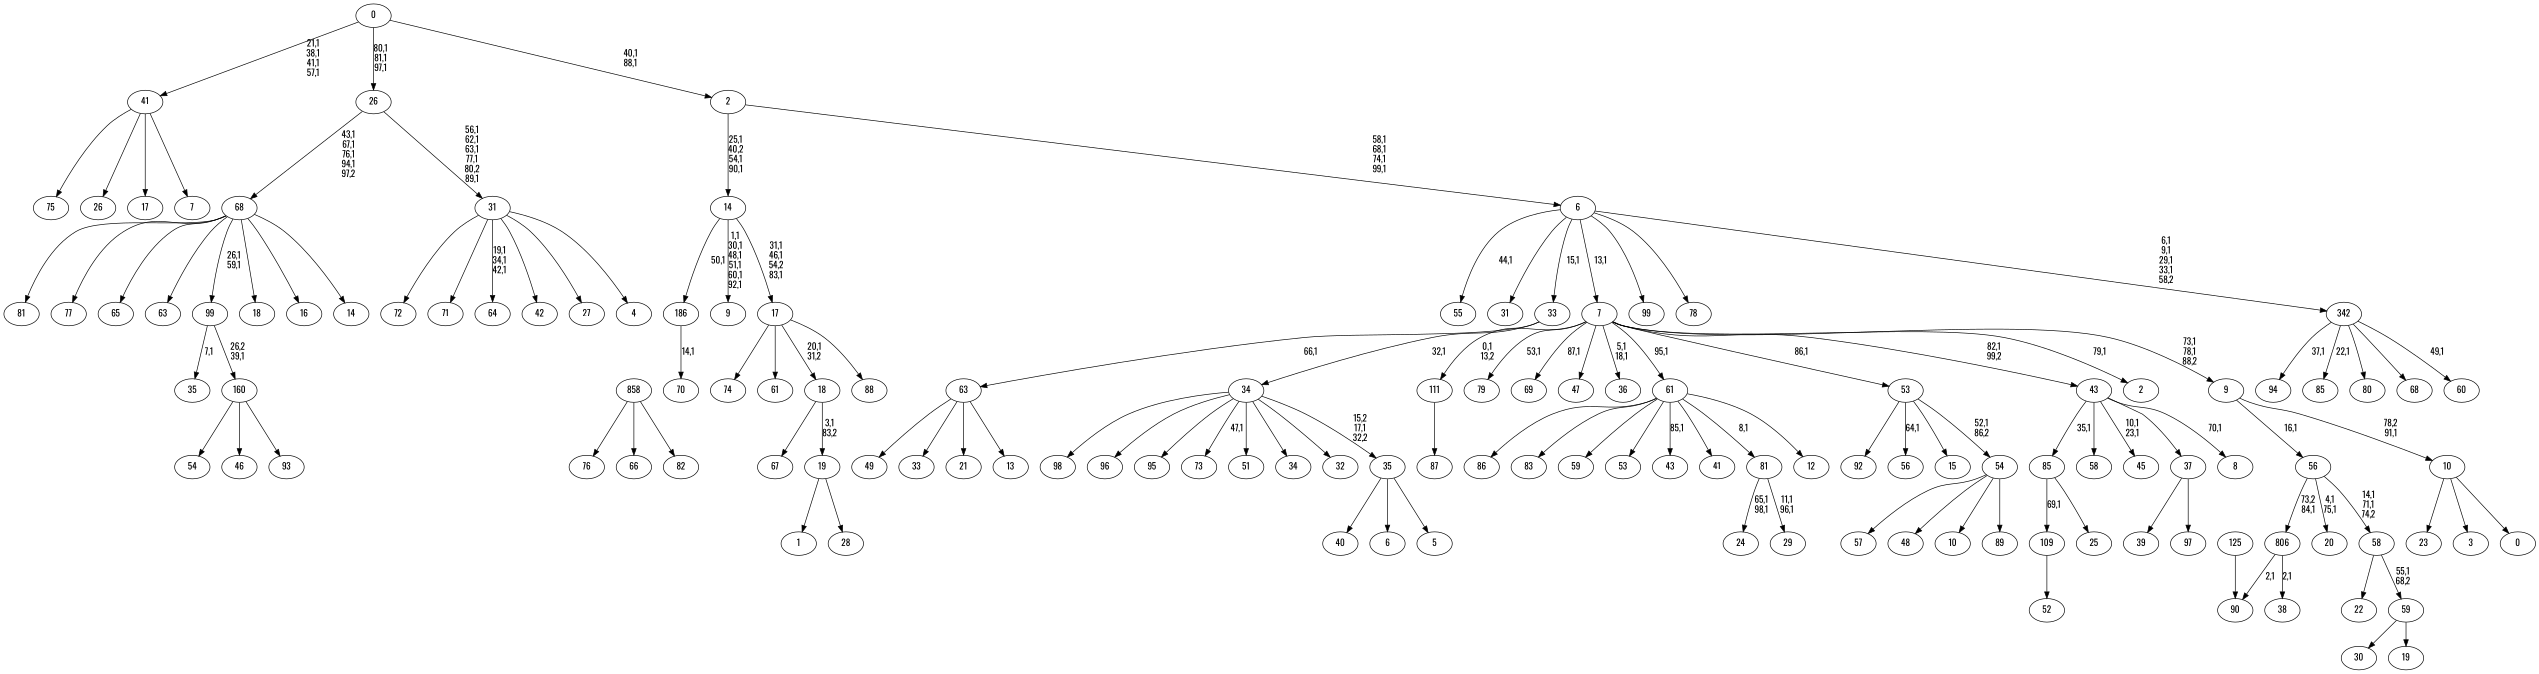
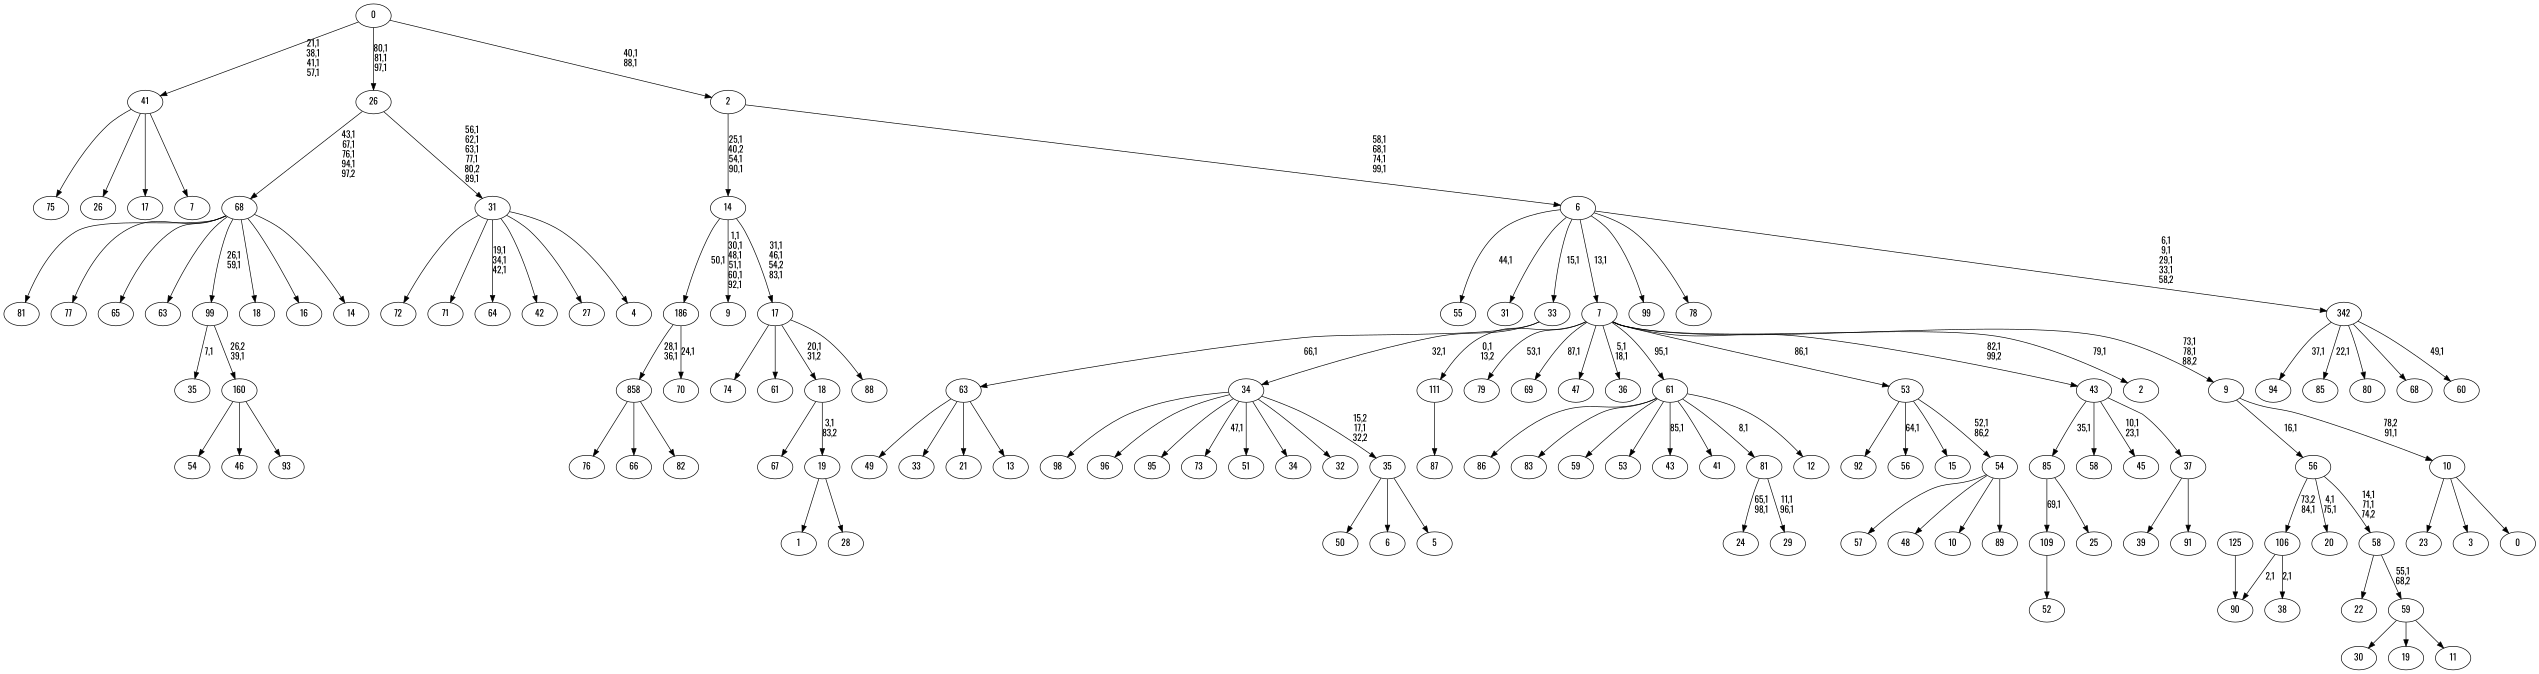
  digraph {
    fontname=Oswald
    node [fontname=Oswald]
    edge [fontname=Oswald]
    n1 [label=99]
    n2 [label=98]
    n3 [label=96]
    n4 [label=95]
    n5 [label=94]
    n6 [label=93]
    n7 [label=92]
-   n8 [label=97]
+   n8 [label=91]
    n9 [label=90]
    n10 [label=89]
    n11 [label=88]
    n12 [label=87]
    n13 [label=86]
    n14 [label=85]
    n15 [label=111]
    n16 [label=83]
    n17 [label=82]
    n18 [label=81]
    n19 [label=80]
    n20 [label=79]
    n21 [label=78]
    n22 [label=77]
    n23 [label=76]
    n24 [label=75]
    n25 [label=74]
    n26 [label=73]
    n27 [label=72]
    n28 [label=71]
    n29 [label=70]
    n30 [label=69]
    n31 [label=68]
    n32 [label=67]
    n33 [label=66]
    n34 [label=858]
    n35 [label=186]
    n36 [label=65]
    n37 [label=64]
    n38 [label=63]
    n39 [label=61]
    n40 [label=60]
    n41 [label=342]
    n42 [label=59]
    n43 [label=58]
    n44 [label=57]
    n45 [label=56]
    n46 [label=55]
    n47 [label=54]
    n48 [label=53]
    n49 [label=52]
    n50 [label=51]
    125
    n52 [label=49]
    n53 [label=48]
    n54 [label=47]
    n55 [label=46]
    n56 [label=160]
    n57 [label=45]
    n58 [label=43]
    n59 [label=42]
    n60 [label=41]
-   n61 [label=40]
+   n61 [label=50]
    n62 [label=39]
    109
    n64 [label=38]
-   106 [label=806]
+   106
    n66 [label=37]
    n67 [label=36]
    n68 [label=35]
    99
    n70 [label=34]
    n71 [label=33]
    n72 [label=32]
    n73 [label=31]
    n74 [label=30]
    n75 [label=29]
    n76 [label=28]
    n77 [label=27]
    n78 [label=26]
    n79 [label=25]
    85
    n81 [label=24]
    81
    n83 [label=23]
    n84 [label=22]
    n85 [label=21]
    n86 [label=20]
    n87 [label=19]
    n88 [label=18]
    n89 [label=17]
    n90 [label=16]
    n91 [label=15]
    n92 [label=14]
    68
    n94 [label=13]
    63
    n96 [label=12]
    61
+   n98 [label=11]
    59
    58
    56
    n102 [label=10]
    54
    53
    n105 [label=9]
-   n106 [label=8]
    43
    n108 [label=7]
    41
    n110 [label=6]
    n111 [label=5]
    35
    34
    33
    n115 [label=4]
    31
    26
    n118 [label=3]
    n119 [label=2]
    n120 [label=1]
    19
    18
    17
    14
    n125 [label=0]
    10
    9
    7
    6
    2
    0
    n15 -> n12
    n34 -> n17
    n34 -> n23
    n34 -> n33
-   n35 -> n29 [label="14,1"]
+   n35 -> n29 [label="24,1"]
+   n35 -> n34 [label="28,1\n36,1"]
    n41 -> n5 [label="37,1"]
    n41 -> n14 [label="22,1"]
    n41 -> n19
    n41 -> n31
    n41 -> n40 [label="49,1"]
    125 -> n9
    n56 -> n6
    n56 -> n47
    n56 -> n55
    109 -> n49
    106 -> n9 [label="2,1"]
    106 -> n64 [label="2,1"]
    n66 -> n8
    n66 -> n62
    99 -> n56 [label="26,2\n39,1"]
    99 -> n68 [label="7,1"]
    85 -> 109 [label="69,1"]
    85 -> n79
    81 -> n75 [label="11,1\n96,1"]
    81 -> n81 [label="65,1\n98,1"]
    68 -> n18
    68 -> n22
    68 -> n36
    68 -> n38
    68 -> 99 [label="26,1\n59,1"]
    68 -> n88
    68 -> n90
    68 -> n92
    63 -> n52
    63 -> n71
    63 -> n85
    63 -> n94
    61 -> n13
    61 -> n16
    61 -> n42
    61 -> n48
    61 -> n58 [label="85,1"]
    61 -> n60
    61 -> 81 [label="8,1"]
    61 -> n96
    59 -> n74
    59 -> n87
+   59 -> n98
    58 -> n84
    58 -> 59 [label="55,1\n68,2"]
    56 -> 106 [label="73,2\n84,1"]
    56 -> n86 [label="4,1\n75,1"]
    56 -> 58 [label="14,1\n71,1\n74,2"]
    54 -> n10
    54 -> n44
    54 -> n53
    54 -> n102
    53 -> n7
    53 -> n45 [label="64,1"]
    53 -> n91
    53 -> 54 [label="52,1\n86,2"]
    43 -> n43
    43 -> n57 [label="10,1\n23,1"]
    43 -> n66
    43 -> 85 [label="35,1"]
-   43 -> n106 [label="70,1"]
    41 -> n24
    41 -> n78
    41 -> n89
    41 -> n108
    35 -> n61
    35 -> n110
    35 -> n111
    34 -> n2
    34 -> n3
    34 -> n4
    34 -> n26 [label="47,1"]
    34 -> n50
    34 -> n70
    34 -> n72
    34 -> 35 [label="15,2\n17,1\n32,2"]
    33 -> 63 [label="66,1"]
    33 -> 34 [label="32,1"]
    31 -> n27
    31 -> n28
    31 -> n37 [label="19,1\n34,1\n42,1"]
    31 -> n59
    31 -> n77
    31 -> n115
    26 -> 68 [label="43,1\n67,1\n76,1\n94,1\n97,2"]
    26 -> 31 [label="56,1\n62,1\n63,1\n77,1\n80,2\n89,1"]
    19 -> n76
    19 -> n120
    18 -> n32
    18 -> 19 [label="3,1\n83,2"]
    17 -> n11
    17 -> n25
    17 -> n39
    17 -> 18 [label="20,1\n31,2"]
    14 -> n35 [label="50,1"]
    14 -> n105 [label="1,1\n30,1\n48,1\n51,1\n60,1\n92,1"]
    14 -> 17 [label="31,1\n46,1\n54,2\n83,1"]
    10 -> n83
    10 -> n118
    10 -> n125
    9 -> 56 [label="16,1"]
    9 -> 10 [label="78,2\n91,1"]
    7 -> n15 [label="0,1\n13,2"]
    7 -> n20 [label="53,1"]
    7 -> n30 [label="87,1"]
    7 -> n54
    7 -> n67 [label="5,1\n18,1"]
    7 -> 61 [label="95,1"]
    7 -> 53 [label="86,1"]
    7 -> 43 [label="82,1\n99,2"]
    7 -> n119 [label="79,1"]
    7 -> 9 [label="73,1\n78,1\n88,2"]
    6 -> n1
    6 -> n21
    6 -> n41 [label="6,1\n9,1\n29,1\n33,1\n58,2"]
    6 -> n46 [label="44,1"]
    6 -> n73
    6 -> 33 [label="15,1"]
    6 -> 7 [label="13,1"]
    2 -> 14 [label="25,1\n40,2\n54,1\n90,1"]
    2 -> 6 [label="58,1\n68,1\n74,1\n99,1"]
    0 -> 41 [label="21,1\n38,1\n41,1\n57,1"]
    0 -> 26 [label="80,1\n81,1\n97,1"]
    0 -> 2 [label="40,1\n88,1"]
  }
